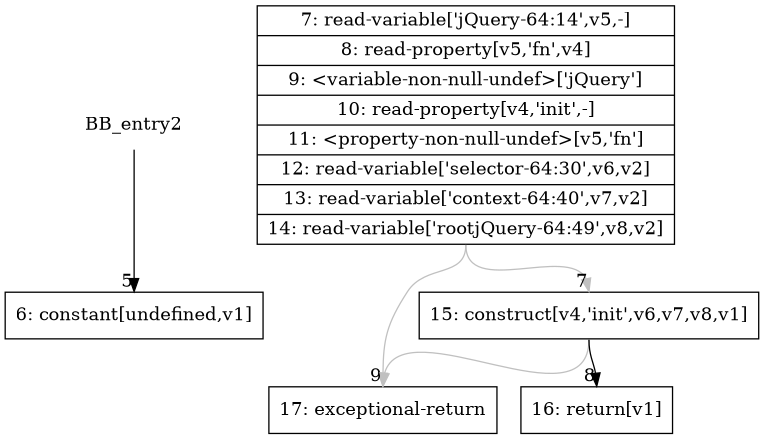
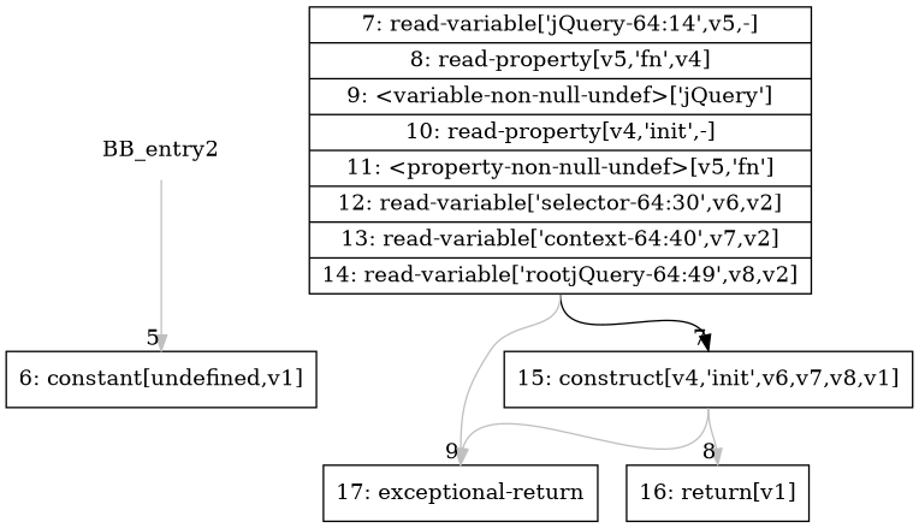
  digraph {
    rankdir=TD
    node [shape=record]
    edge [headport=n tailport=s]
    BB_entry2 [shape=none]
    n2 [label="{6: constant[undefined,v1]}"]
    n3 [label="{7: read-variable['jQuery-64:14',v5,-]|8: read-property[v5,'fn',v4]|9: \<variable-non-null-undef\>['jQuery']|10: read-property[v4,'init',-]|11: \<property-non-null-undef\>[v5,'fn']|12: read-variable['selector-64:30',v6,v2]|13: read-variable['context-64:40',v7,v2]|14: read-variable['rootjQuery-64:49',v8,v2]}"]
    n4 [label="{15: construct[v4,'init',v6,v7,v8,v1]}"]
    n5 [label="{17: exceptional-return}"]
    n6 [label="{16: return[v1]}"]
-   BB_entry2 -> n2 [headlabel="    5"]
-   n3 -> n4 [headlabel="      7" color=gray]
+   BB_entry2 -> n2 [headlabel="    5" color=gray]
+   n3 -> n4 [headlabel="      7"]
    n3 -> n5 [color=gray headlabel="      9"]
    n4 -> n5 [color=gray]
-   n4 -> n6 [headlabel="      8"]
+   n4 -> n6 [headlabel="      8" color=gray]
  }
